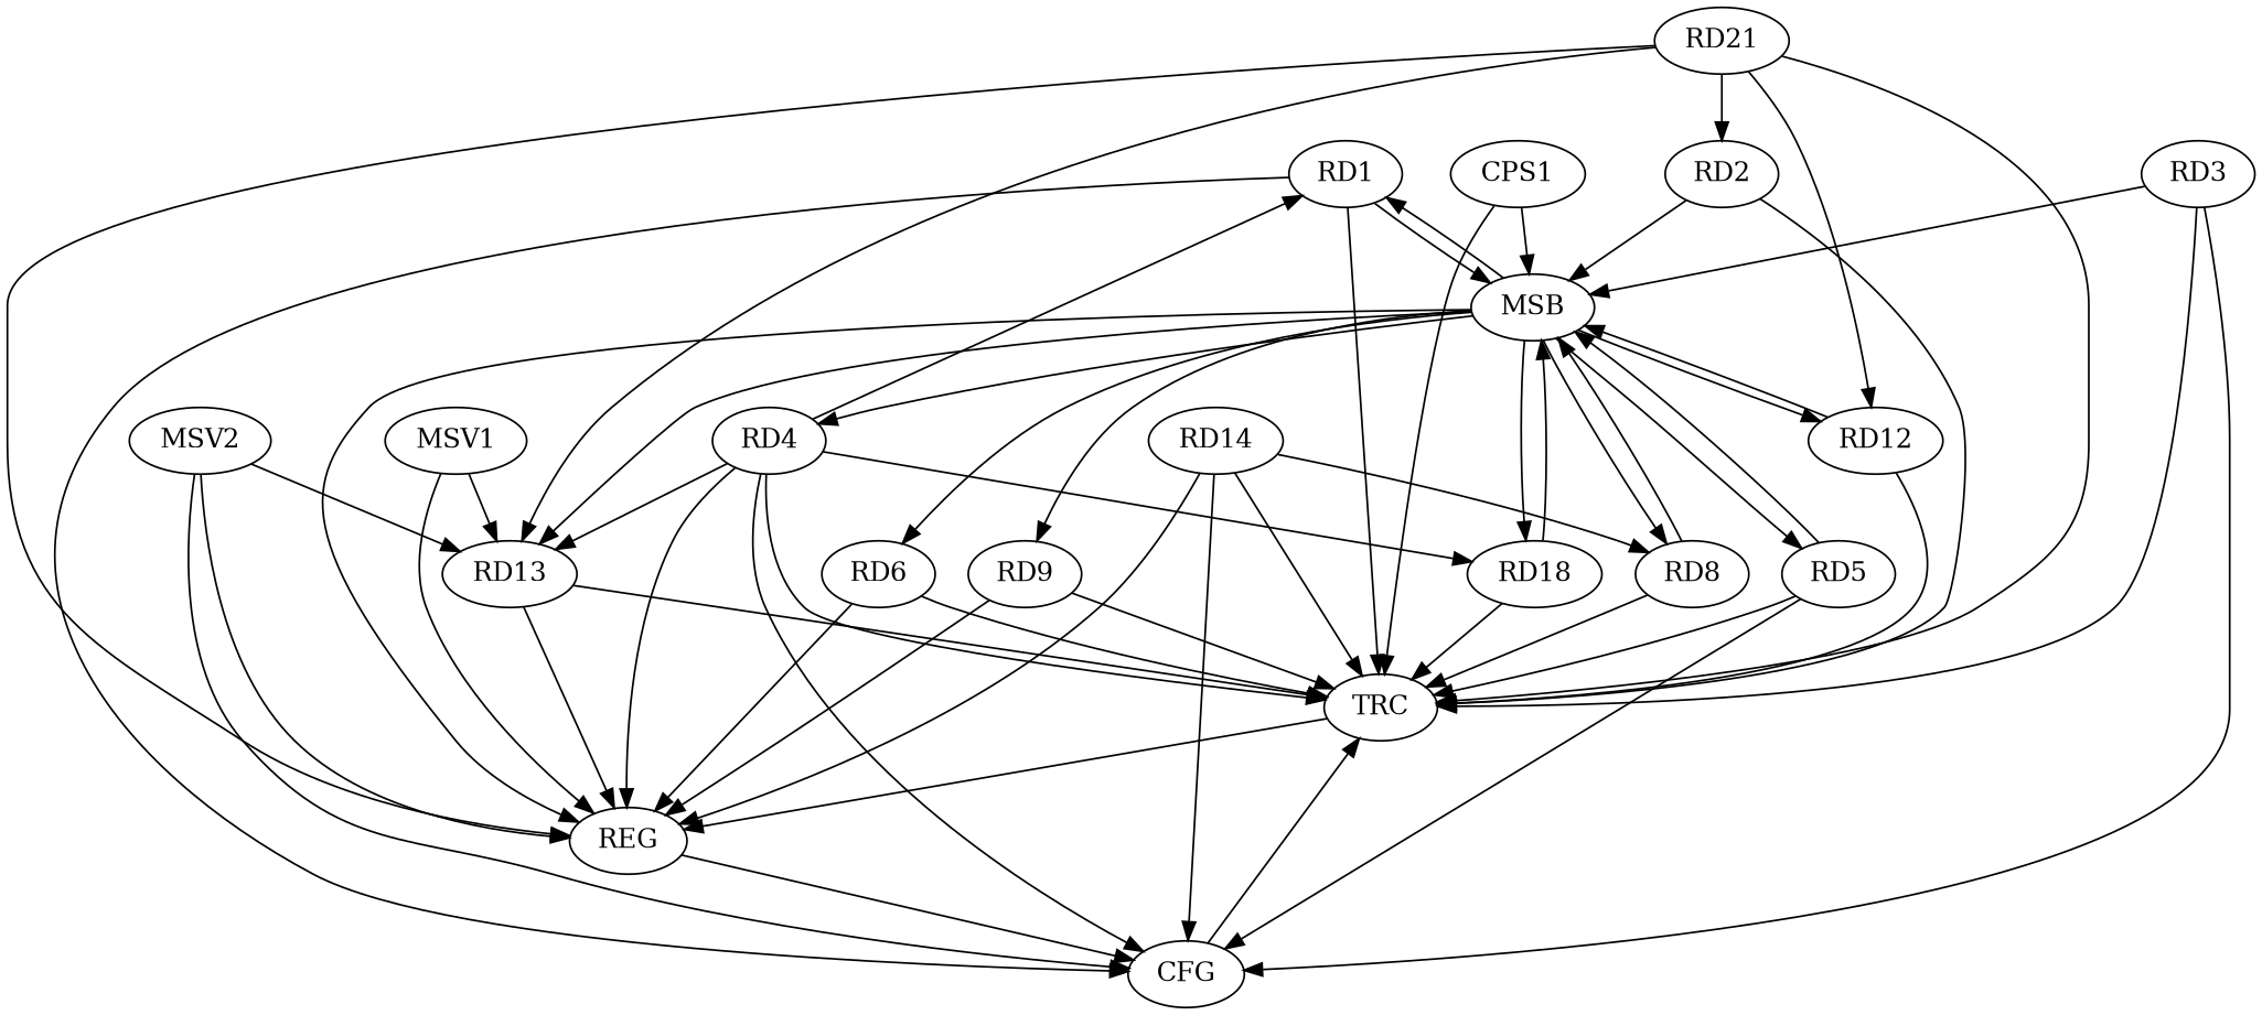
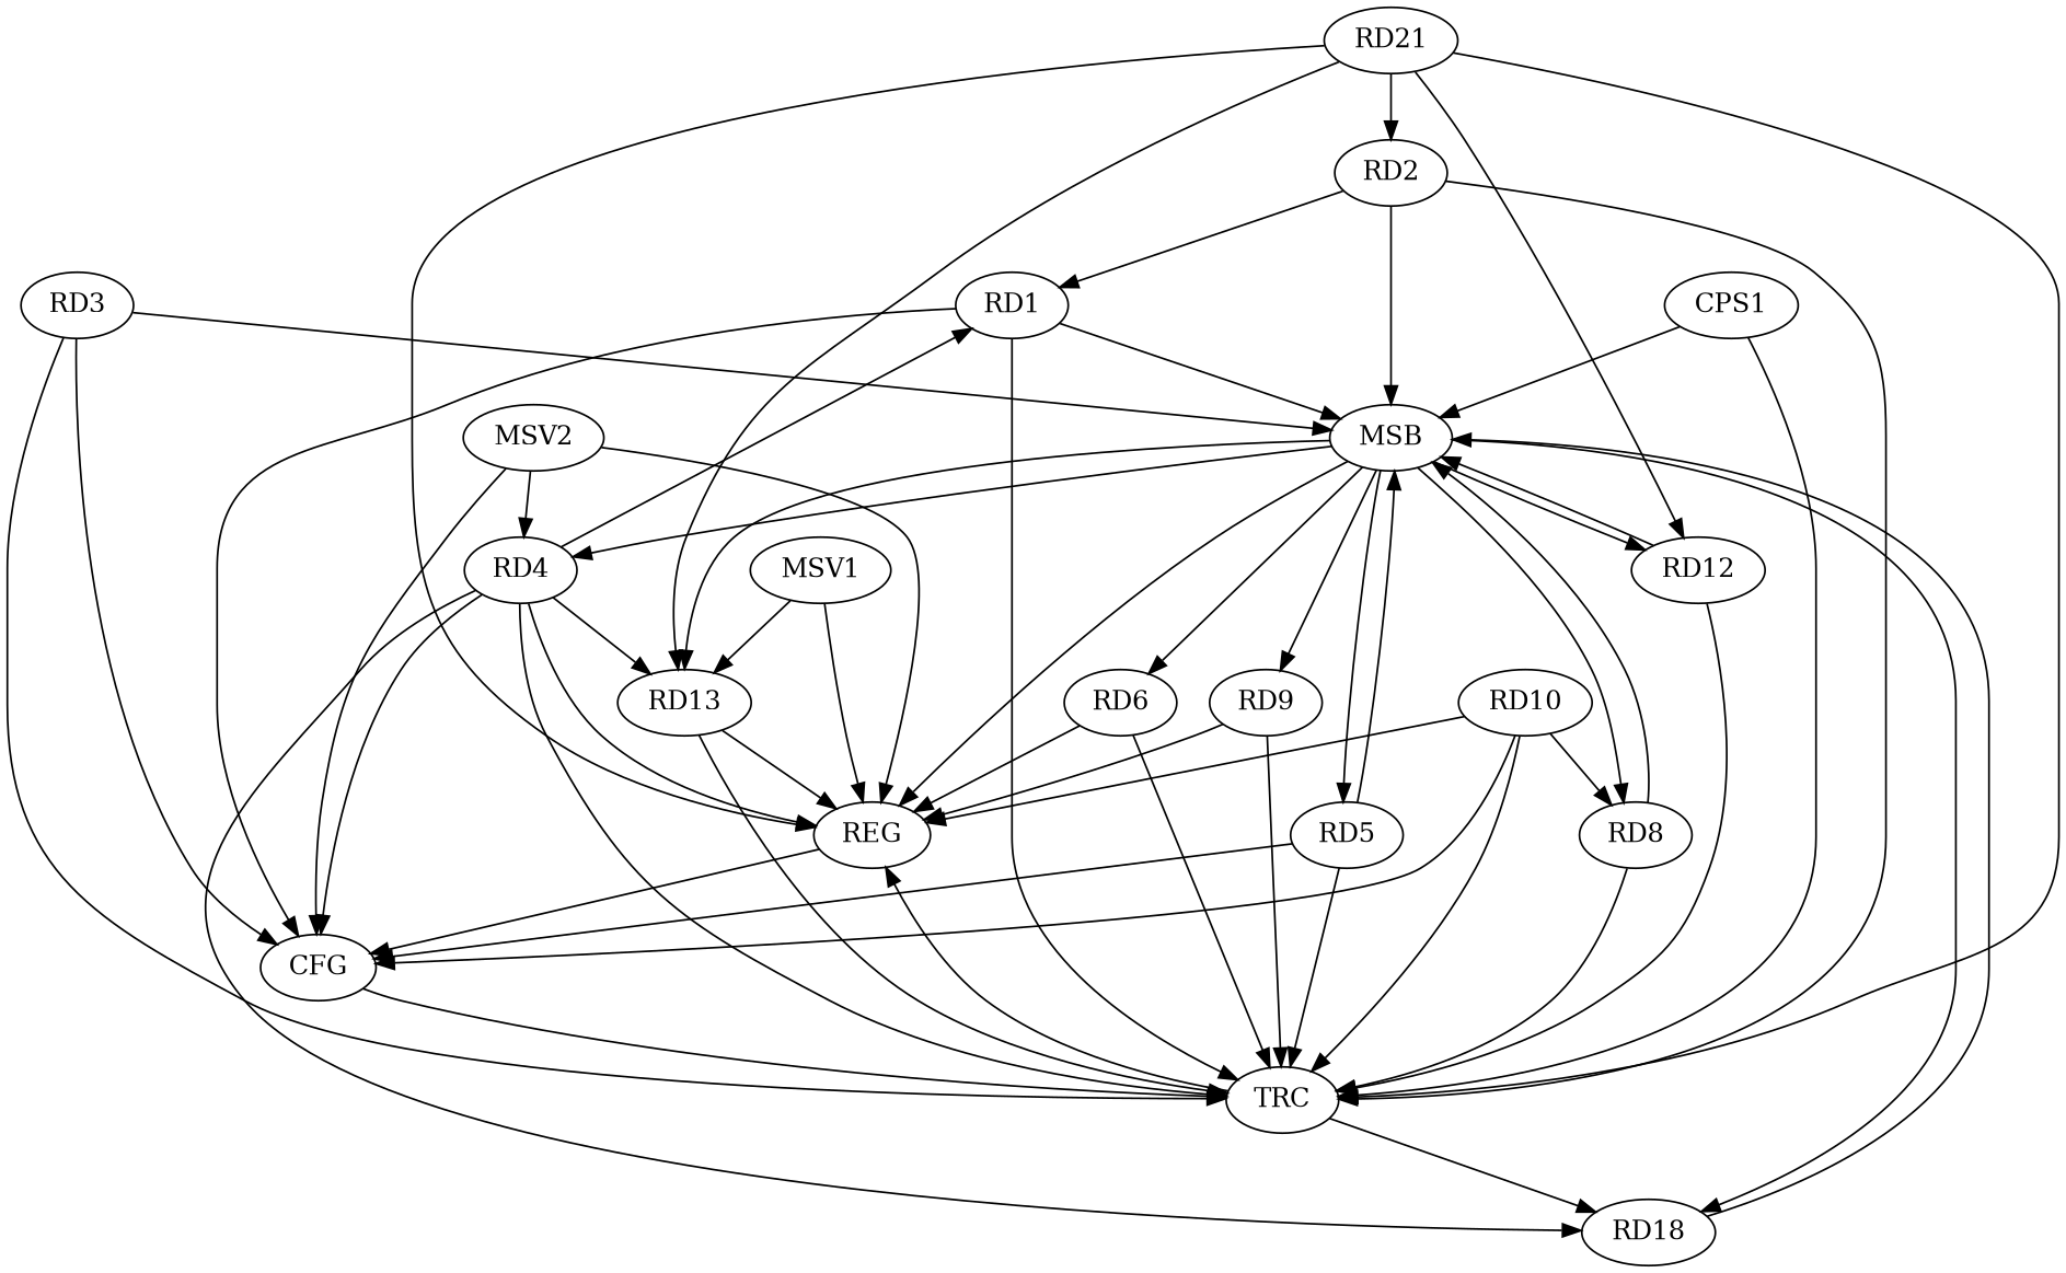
  strict digraph {
    n1 [label=RD1]
    n2 [label=MSB]
    n3 [label=CFG]
    n4 [label=TRC]
    n5 [label=RD4]
    n6 [label=RD18]
    n7 [label=RD13]
    n8 [label=REG]
    n9 [label=RD5]
    n10 [label=RD6]
    n11 [label=RD8]
    n12 [label=RD9]
    n13 [label=RD12]
    n14 [label=RD2]
    n15 [label=RD3]
    n16 [label=RD21]
-   n17 [label=RD14]
+   n17 [label=RD10]
    n18 [label=CPS1]
    n19 [label=MSV1]
    n20 [label=MSV2]
    n1 -> n2
    n1 -> n3
    n1 -> n4
-   n2 -> n1
+   n14 -> n1
    n2 -> n5
    n2 -> n6
    n2 -> n7
    n2 -> n8
    n2 -> n9
    n2 -> n10
    n2 -> n11
    n2 -> n12
    n2 -> n13
    n3 -> n4
    n4 -> n8
    n5 -> n1
    n5 -> n3
    n5 -> n4
    n5 -> n6
    n5 -> n7
    n5 -> n8
    n6 -> n2
-   n6 -> n4
+   n4 -> n6
    n7 -> n4
    n7 -> n8
    n8 -> n3
    n9 -> n2
    n9 -> n3
    n9 -> n4
    n10 -> n4
    n10 -> n8
    n11 -> n2
    n11 -> n4
    n12 -> n4
    n12 -> n8
    n13 -> n2
    n13 -> n4
    n14 -> n2
    n14 -> n4
    n15 -> n2
    n15 -> n3
    n15 -> n4
    n16 -> n4
    n16 -> n7
    n16 -> n8
    n16 -> n13
    n16 -> n14
    n17 -> n3
    n17 -> n4
    n17 -> n8
    n17 -> n11
    n18 -> n2
    n18 -> n4
    n19 -> n7
    n19 -> n8
    n20 -> n3
-   n20 -> n7
+   n20 -> n5
    n20 -> n8
  }
